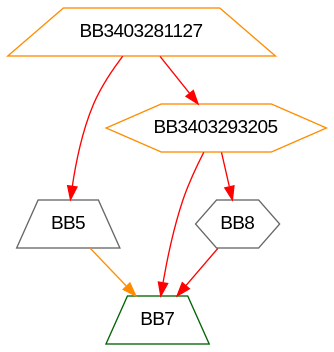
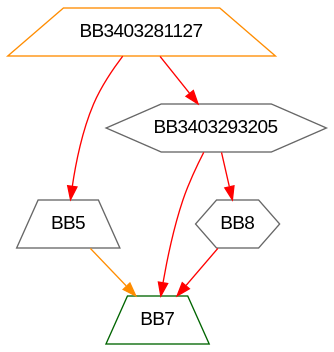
  digraph {
    fontname="Liberation Sans"
    node [color=gray40 fontname="Liberation Sans" shape=trapezium]
    edge [color=red fontname="Liberation Sans"]
    BB5
    BB3403281127 [color=darkorange]
-   BB3403293205 [color=darkorange shape=hexagon]
+   BB3403293205 [shape=hexagon]
    BB7 [color=darkgreen]
    BB8 [shape=hexagon]
    BB5 -> BB7 [color=darkorange]
    BB3403281127 -> BB5
    BB3403281127 -> BB3403293205
    BB3403293205 -> BB7
    BB3403293205 -> BB8
    BB8 -> BB7
  }
